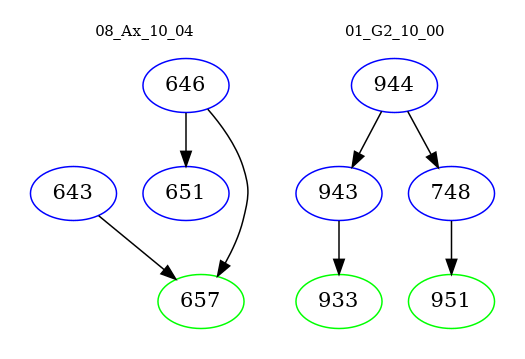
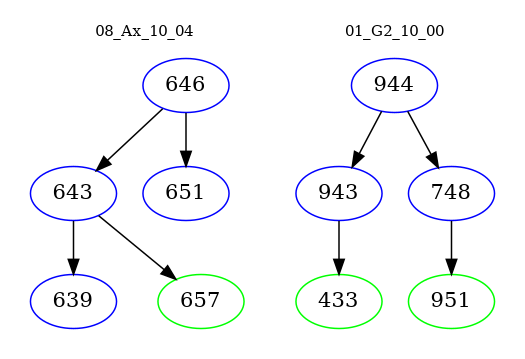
  digraph {
    node [color=blue]
    edge [color=black]
    n1 [label=646]
    n2 [label=643]
    n3 [label=651]
+   n4 [label=639]
    n5 [color=green label=657]
    n6 [label=944]
    n7 [label=943]
    n8 [label=748]
-   n9 [color=green label=933]
+   n9 [color=green label=433]
    n10 [color=green label=951]
    subgraph cluster_1 {
      color=white
      fontsize=10
      label="08_Ax_10_04"
      n1
      n2
      n3
+     n4
      n5
    }
    subgraph cluster_2 {
      color=white
      fontsize=10
      label="01_G2_10_00"
      n6
      n7
      n8
      n9
      n10
    }
-   n1 -> n5
+   n1 -> n2
    n1 -> n3
+   n2 -> n4
    n2 -> n5
    n6 -> n7
    n6 -> n8
    n7 -> n9
    n8 -> n10
  }
